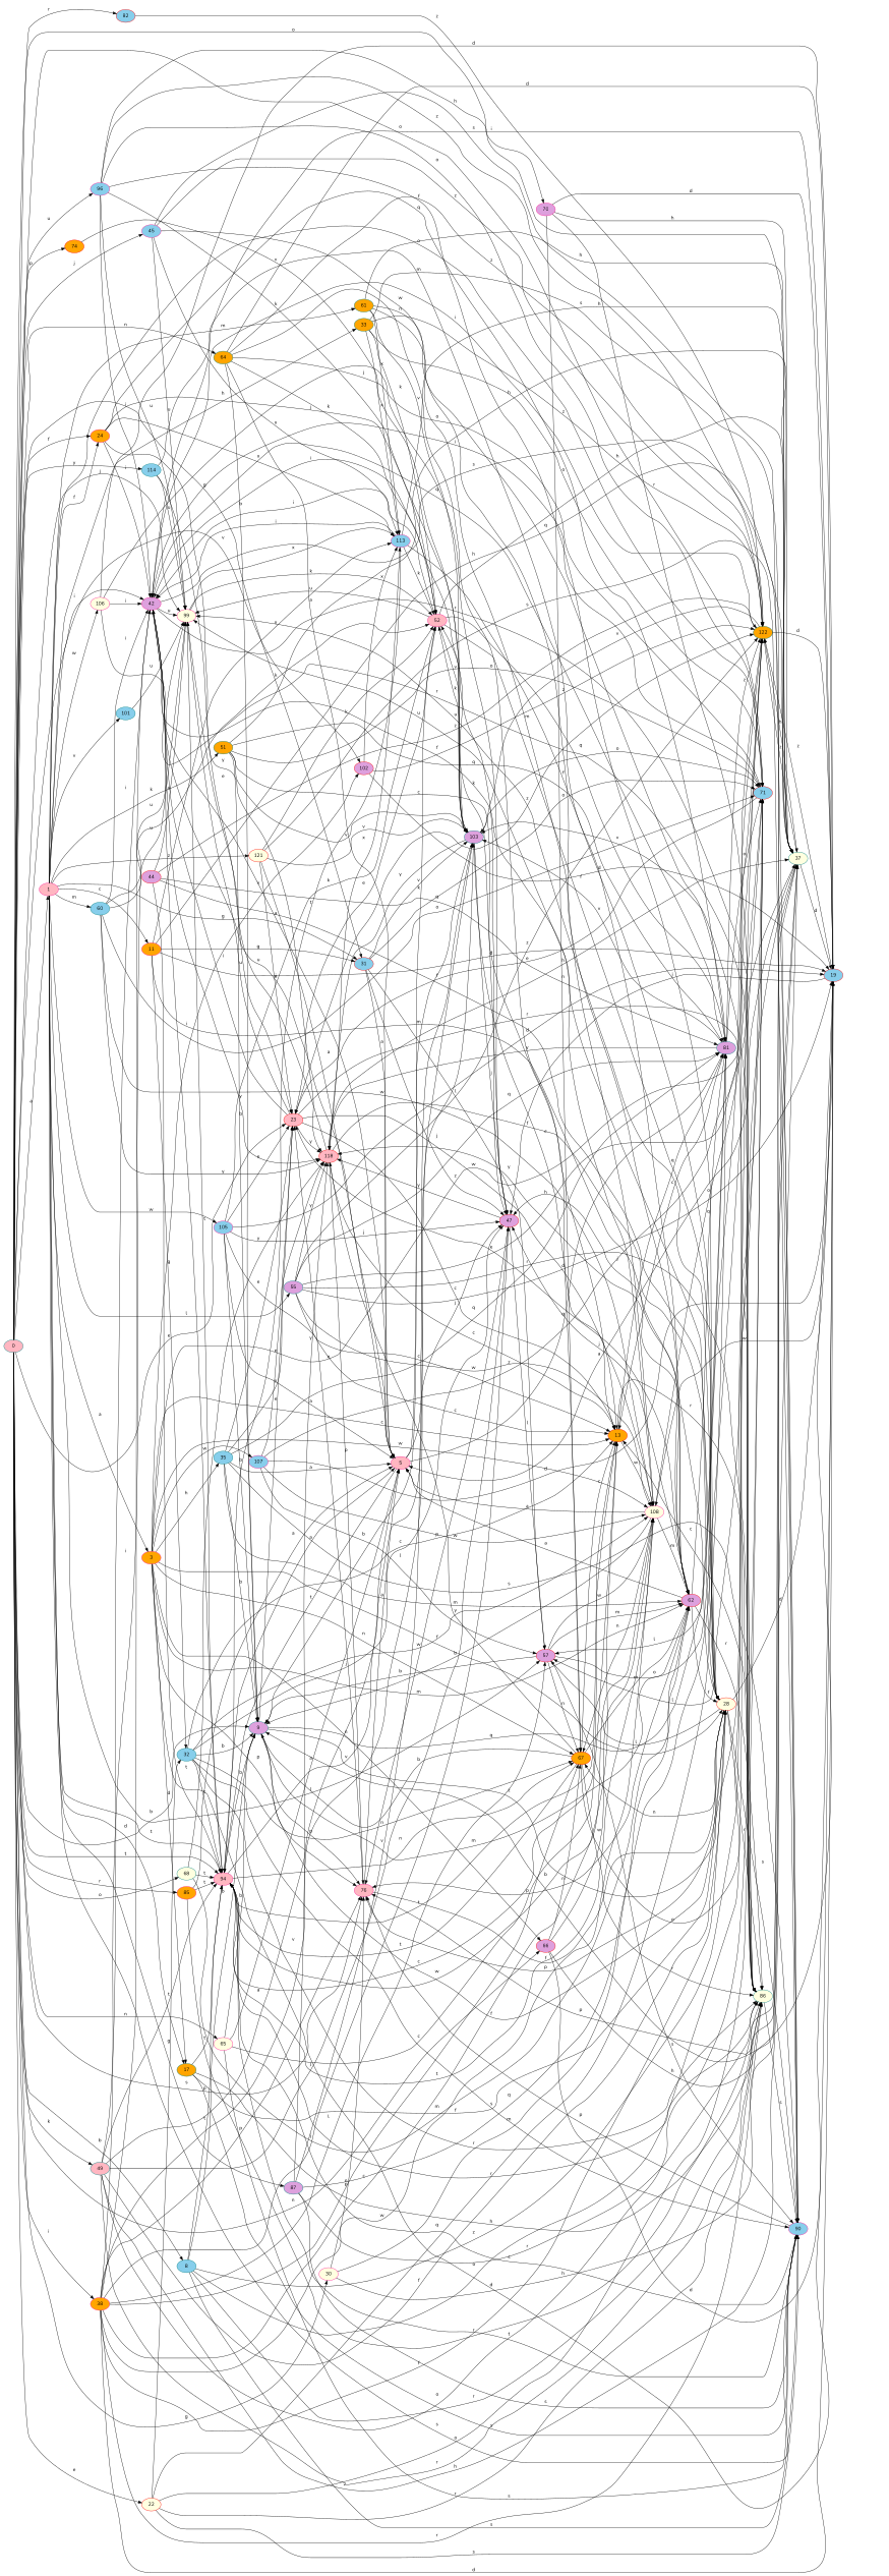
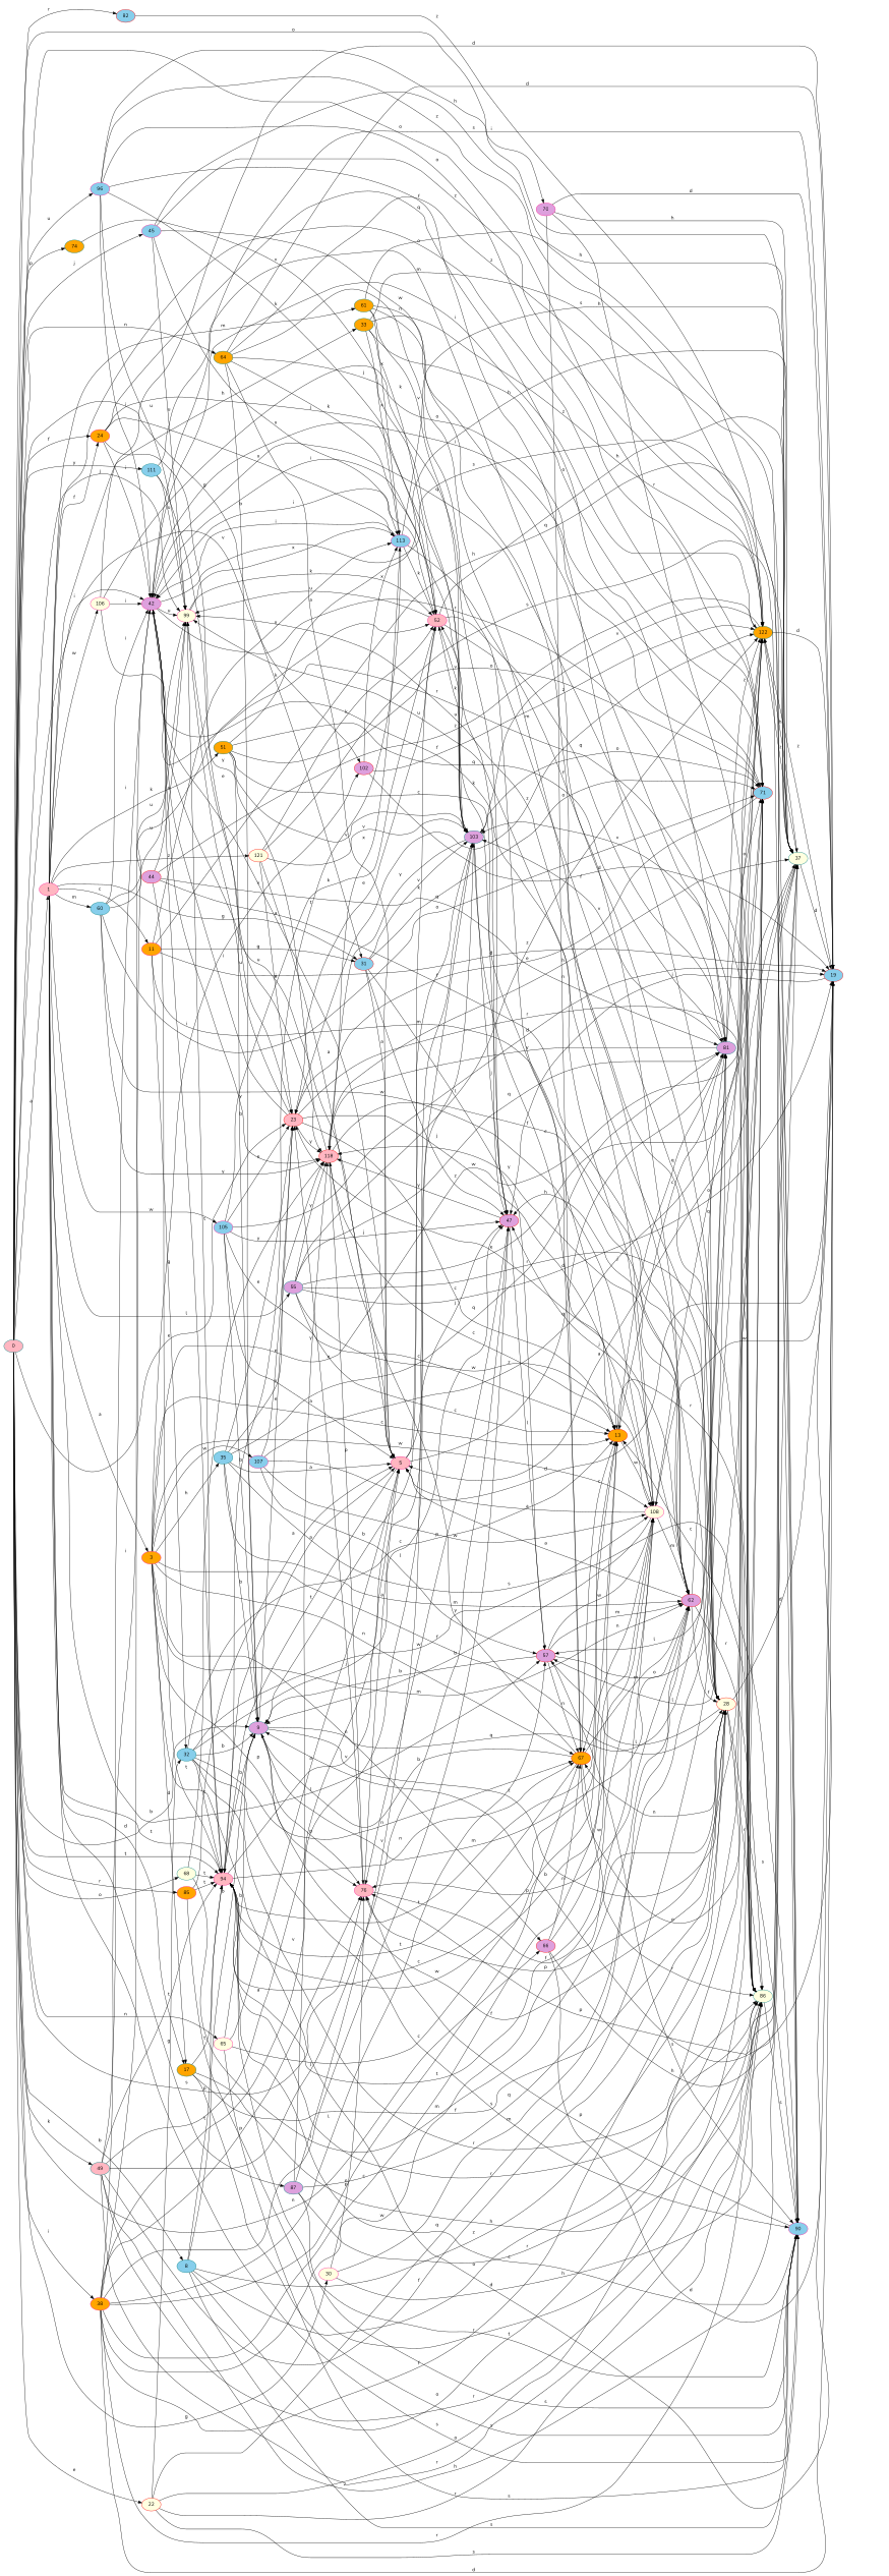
  strict digraph {
    fontname=Nunito
    rankdir=LR
    node [color=deeppink fillcolor=skyblue fontname=Nunito style=filled]
    edge [fontname=Nunito]
    0 [color=teal fillcolor=lightpink]
    1 [fillcolor=lightpink]
    8 [color=teal]
    9 [color=teal fillcolor=plum]
    22 [color=red fillcolor=lightyellow]
    23 [color=red fillcolor=lightpink]
    24 [fillcolor=orange]
    30 [fillcolor=lightyellow]
    31 [color=red]
    38 [fillcolor=orange]
    42 [fillcolor=plum]
    45
    49 [color=teal fillcolor=lightpink]
    64 [color=teal fillcolor=orange]
    65 [fillcolor=lightyellow]
    66 [color=red fillcolor=plum]
    68 [color=teal fillcolor=lightyellow]
    70 [fillcolor=plum]
    71 [color=red]
-   74 [color=red fillcolor=orange]
+   74 [color=teal fillcolor=orange]
    76 [fillcolor=lightpink]
    82 [color=red]
    85 [fillcolor=orange]
    94 [fillcolor=lightpink]
    96
-   114 [color=teal]
+   114 [color=teal label=111]
    99 [fillcolor=lightyellow]
    3 [fillcolor=orange]
    11 [fillcolor=orange]
    17 [color=teal fillcolor=orange]
    33 [color=teal fillcolor=orange]
    51 [color=teal fillcolor=orange]
    55 [color=teal fillcolor=plum]
    57 [color=red fillcolor=plum]
    60 [color=teal]
    61 [color=teal fillcolor=orange]
    87 [color=teal fillcolor=plum]
    90
-   101 [color=teal]
    102 [color=red fillcolor=plum]
    105
    106 [fillcolor=lightyellow]
    121 [color=red fillcolor=lightyellow]
    122 [color=teal fillcolor=orange]
    86 [color=teal fillcolor=lightyellow]
    28 [color=red fillcolor=lightyellow]
    62 [color=red fillcolor=plum]
    81 [color=teal fillcolor=plum]
    32 [color=teal]
    13 [color=red fillcolor=orange]
    108 [fillcolor=lightyellow]
    118 [color=red fillcolor=lightpink]
    47 [color=red fillcolor=plum]
    113
    37 [color=teal fillcolor=lightyellow]
    5 [fillcolor=lightpink]
    103 [color=teal fillcolor=plum]
    19 [color=red]
    67 [color=red fillcolor=orange]
    44 [color=red fillcolor=plum]
    52 [fillcolor=lightpink]
    35 [color=teal]
    107
    0 -> 1 [label=a]
    0 -> 8 [label=b]
    0 -> 9 [label=b]
    0 -> 22 [label=e]
    0 -> 23 [label=e]
    0 -> 24 [label=f]
    0 -> 30 [label=g]
    0 -> 31 [label=g]
    0 -> 38 [label=i]
    0 -> 42 [label=i]
    0 -> 45 [label=j]
    0 -> 49 [label=k]
    0 -> 64 [label=n]
    0 -> 65 [label=n]
    0 -> 66 [label=n]
    0 -> 68 [label=o]
    0 -> 70 [label=o]
    0 -> 71 [label=o]
    0 -> 74 [label=p]
    0 -> 76 [label=p]
    0 -> 82 [label=r]
    0 -> 85 [label=r]
    0 -> 94 [label=t]
    0 -> 96 [label=u]
    0 -> 114 [label=y]
    0 -> 99 [label=j]
    1 -> 24 [label=f]
    1 -> 31 [label=g]
    1 -> 71 [label=o]
    1 -> 94 [label=t]
    1 -> 3 [label=a]
    1 -> 11 [label=c]
    1 -> 17 [label=d]
    1 -> 33 [label=h]
    1 -> 51 [label=k]
    1 -> 55 [label=l]
    1 -> 57 [label=l]
    1 -> 60 [label=m]
    1 -> 61 [label=m]
    1 -> 87 [label=s]
    1 -> 90 [label=s]
-   1 -> 101 [label=v]
    1 -> 102 [label=v]
    1 -> 105 [label=w]
    1 -> 106 [label=w]
    1 -> 121 [label=z]
    8 -> 9 [label=b]
    8 -> 71 [label=o]
    8 -> 94 [label=t]
    8 -> 90 [label=s]
    8 -> 122 [label=z]
    8 -> 86 [label=r]
    9 -> 23 [label=e]
    9 -> 76 [label=p]
    9 -> 122 [label=z]
    9 -> 28 [label=f]
    9 -> 62 [label=m]
    9 -> 81 [label=q]
    22 -> 71 [label=o]
    22 -> 90 [label=s]
    22 -> 86 [label=r]
    22 -> 81 [label=q]
    22 -> 32 [label=g]
    23 -> 42 [label=i]
    23 -> 99 [label=u]
    23 -> 122 [label=z]
    23 -> 86 [label=r]
    23 -> 13 [label=c]
    23 -> 108 [label=w]
    23 -> 118 [label=y]
    24 -> 42 [label=i]
    24 -> 81 [label=q]
    24 -> 118 [label=y]
    24 -> 47 [label=j]
    24 -> 113 [label=x]
    30 -> 76 [label=p]
    30 -> 62 [label=m]
    30 -> 37 [label=h]
    31 -> 71 [label=o]
    31 -> 57 [label=l]
    31 -> 47 [label=j]
    31 -> 5 [label=a]
    31 -> 103 [label=v]
    38 -> 42 [label=i]
    38 -> 76 [label=p]
    38 -> 99 [label=u]
    38 -> 57 [label=l]
    38 -> 86 [label=r]
    38 -> 28 [label=f]
    38 -> 13 [label=c]
    38 -> 108 [label=w]
    38 -> 47 [label=j]
    38 -> 103 [label=v]
    38 -> 19 [label=d]
    38 -> 67 [label=n]
    42 -> 99 [label=u]
    42 -> 90 [label=s]
    42 -> 86 [label=r]
    42 -> 28 [label=f]
    42 -> 81 [label=q]
    42 -> 118 [label=y]
    42 -> 5 [label=a]
    45 -> 99 [label=u]
    45 -> 90 [label=s]
    45 -> 122 [label=z]
    45 -> 108 [label=w]
    45 -> 113 [label=x]
    49 -> 42 [label=i]
    49 -> 71 [label=o]
    49 -> 94 [label=t]
    49 -> 86 [label=r]
    49 -> 28 [label=f]
    49 -> 47 [label=j]
    49 -> 37 [label=h]
    49 -> 5 [label=a]
    64 -> 9 [label=b]
    64 -> 122 [label=z]
    64 -> 47 [label=j]
    64 -> 5 [label=a]
    64 -> 19 [label=d]
    64 -> 67 [label=n]
    64 -> 52 [label=k]
    65 -> 9 [label=b]
    65 -> 90 [label=s]
    65 -> 13 [label=c]
    65 -> 5 [label=a]
    66 -> 108 [label=w]
    66 -> 37 [label=h]
    66 -> 19 [label=d]
    66 -> 67 [label=n]
    68 -> 94 [label=t]
    68 -> 62 [label=m]
    68 -> 118 [label=y]
    70 -> 86 [label=r]
    70 -> 37 [label=h]
    70 -> 19 [label=d]
    70 -> 67 [label=n]
    71 -> 23 [label=e]
    71 -> 42 [label=i]
    74 -> 103 [label=v]
    76 -> 23 [label=e]
    76 -> 28 [label=f]
    76 -> 5 [label=a]
    82 -> 122 [label=z]
    85 -> 94 [label=t]
    85 -> 86 [label=r]
    85 -> 5 [label=a]
    94 -> 9 [label=b]
    94 -> 42 [label=i]
    94 -> 90 [label=s]
    94 -> 86 [label=r]
    94 -> 13 [label=c]
    94 -> 108 [label=w]
    94 -> 5 [label=a]
    94 -> 103 [label=v]
    94 -> 67 [label=n]
    96 -> 42 [label=i]
    96 -> 71 [label=o]
    96 -> 99 [label=u]
    96 -> 122 [label=z]
    96 -> 28 [label=f]
    96 -> 37 [label=h]
    96 -> 52 [label=k]
    114 -> 23 [label=e]
    114 -> 99 [label=u]
    114 -> 62 [label=m]
    99 -> 94 [label=t]
    99 -> 113 [label=x]
    99 -> 52 [label=k]
    3 -> 66 [label=n]
    3 -> 76 [label=p]
    3 -> 17 [label=d]
    3 -> 102 [label=v]
    3 -> 122 [label=z]
    3 -> 28 [label=f]
    3 -> 62 [label=m]
    3 -> 13 [label=c]
    3 -> 108 [label=w]
    3 -> 19 [label=d]
    3 -> 67 [label=n]
    3 -> 35 [label=h]
    3 -> 107 [label=w]
    11 -> 31 [label=g]
    11 -> 62 [label=m]
    11 -> 32 [label=g]
    11 -> 113 [label=x]
    11 -> 37 [label=h]
    11 -> 19 [label=d]
    17 -> 94 [label=t]
    17 -> 90 [label=s]
    17 -> 28 [label=f]
    17 -> 37 [label=h]
    33 -> 71 [label=o]
    33 -> 90 [label=s]
    33 -> 122 [label=z]
    33 -> 113 [label=x]
    33 -> 52 [label=k]
    51 -> 9 [label=b]
    51 -> 71 [label=o]
    51 -> 81 [label=q]
    51 -> 13 [label=c]
    51 -> 37 [label=h]
    51 -> 103 [label=v]
    55 -> 122 [label=z]
    55 -> 86 [label=r]
    55 -> 81 [label=q]
    55 -> 13 [label=c]
    55 -> 108 [label=w]
    55 -> 118 [label=y]
    55 -> 37 [label=h]
    55 -> 19 [label=d]
    57 -> 9 [label=b]
    57 -> 71 [label=o]
    57 -> 90 [label=s]
    57 -> 62 [label=m]
    57 -> 108 [label=w]
    57 -> 67 [label=n]
    60 -> 42 [label=i]
    60 -> 71 [label=o]
    60 -> 99 [label=u]
    60 -> 108 [label=w]
    60 -> 118 [label=y]
    60 -> 52 [label=k]
    61 -> 62 [label=m]
    61 -> 81 [label=q]
    61 -> 113 [label=x]
    61 -> 37 [label=h]
    61 -> 103 [label=v]
    87 -> 90 [label=s]
    87 -> 86 [label=r]
    87 -> 81 [label=q]
    87 -> 118 [label=y]
    87 -> 103 [label=v]
    90 -> 76 [label=p]
    90 -> 94 [label=t]
-   101 -> 99 [label=u]
    102 -> 122 [label=z]
    102 -> 113 [label=x]
    102 -> 19 [label=d]
    105 -> 9 [label=b]
    105 -> 23 [label=e]
    105 -> 13 [label=c]
    105 -> 47 [label=j]
    105 -> 5 [label=a]
    105 -> 19 [label=d]
    105 -> 52 [label=k]
    106 -> 42 [label=i]
    106 -> 71 [label=o]
    106 -> 86 [label=r]
    106 -> 19 [label=d]
    121 -> 23 [label=e]
    121 -> 90 [label=s]
    121 -> 5 [label=a]
    121 -> 103 [label=v]
    121 -> 52 [label=k]
    122 -> 42 [label=i]
    122 -> 57 [label=l]
    122 -> 37 [label=h]
    122 -> 103 [label=v]
    122 -> 19 [label=d]
    86 -> 90 [label=s]
    86 -> 13 [label=c]
    86 -> 103 [label=v]
    28 -> 76 [label=p]
    28 -> 99 [label=u]
    28 -> 57 [label=l]
    28 -> 90 [label=s]
    28 -> 86 [label=r]
    28 -> 47 [label=j]
    28 -> 19 [label=d]
    28 -> 67 [label=n]
    62 -> 23 [label=e]
    62 -> 76 [label=p]
    62 -> 86 [label=r]
    62 -> 28 [label=f]
    62 -> 81 [label=q]
    62 -> 118 [label=y]
    62 -> 47 [label=j]
    62 -> 5 [label=a]
    81 -> 71 [label=o]
    81 -> 122 [label=z]
    81 -> 13 [label=c]
    81 -> 118 [label=y]
    81 -> 103 [label=v]
    32 -> 9 [label=b]
    32 -> 94 [label=t]
    32 -> 90 [label=s]
    32 -> 86 [label=r]
    32 -> 13 [label=c]
    32 -> 108 [label=w]
    32 -> 47 [label=j]
    32 -> 67 [label=n]
    13 -> 94 [label=t]
    13 -> 86 [label=r]
    13 -> 81 [label=q]
    13 -> 108 [label=w]
    108 -> 9 [label=b]
    108 -> 71 [label=o]
    108 -> 94 [label=t]
    108 -> 99 [label=u]
    108 -> 62 [label=m]
    108 -> 5 [label=a]
    108 -> 67 [label=n]
    118 -> 76 [label=p]
    118 -> 99 [label=u]
    118 -> 28 [label=f]
    118 -> 13 [label=c]
    118 -> 113 [label=x]
    118 -> 37 [label=h]
    47 -> 76 [label=p]
    47 -> 57 [label=l]
    47 -> 118 [label=y]
    47 -> 52 [label=k]
    113 -> 42 [label=i]
    113 -> 94 [label=t]
    113 -> 28 [label=f]
    113 -> 37 [label=h]
    113 -> 52 [label=k]
    37 -> 76 [label=p]
    37 -> 57 [label=l]
    37 -> 122 [label=z]
    37 -> 5 [label=a]
    37 -> 19 [label=d]
    5 -> 42 [label=i]
    5 -> 94 [label=t]
    5 -> 81 [label=q]
    5 -> 47 [label=j]
    5 -> 52 [label=k]
    103 -> 9 [label=b]
    103 -> 42 [label=i]
    103 -> 71 [label=o]
    103 -> 13 [label=c]
    103 -> 118 [label=y]
    103 -> 47 [label=j]
    103 -> 52 [label=k]
    19 -> 9 [label=b]
    19 -> 42 [label=i]
    19 -> 122 [label=z]
    19 -> 108 [label=w]
    19 -> 47 [label=j]
    67 -> 9 [label=b]
    67 -> 71 [label=o]
    67 -> 94 [label=t]
    67 -> 86 [label=r]
    67 -> 62 [label=m]
    67 -> 13 [label=c]
    67 -> 118 [label=y]
    44 -> 94 [label=t]
    44 -> 99 [label=u]
    44 -> 122 [label=z]
    44 -> 28 [label=f]
    44 -> 81 [label=q]
    52 -> 23 [label=e]
    52 -> 42 [label=i]
    52 -> 99 [label=u]
    52 -> 28 [label=f]
    52 -> 81 [label=q]
    52 -> 37 [label=h]
    52 -> 103 [label=v]
    35 -> 9 [label=b]
    35 -> 23 [label=e]
    35 -> 90 [label=s]
    35 -> 62 [label=m]
    35 -> 81 [label=q]
    35 -> 118 [label=y]
    35 -> 5 [label=a]
    107 -> 23 [label=e]
    107 -> 57 [label=l]
    107 -> 122 [label=z]
    107 -> 108 [label=w]
    107 -> 19 [label=d]
  }
